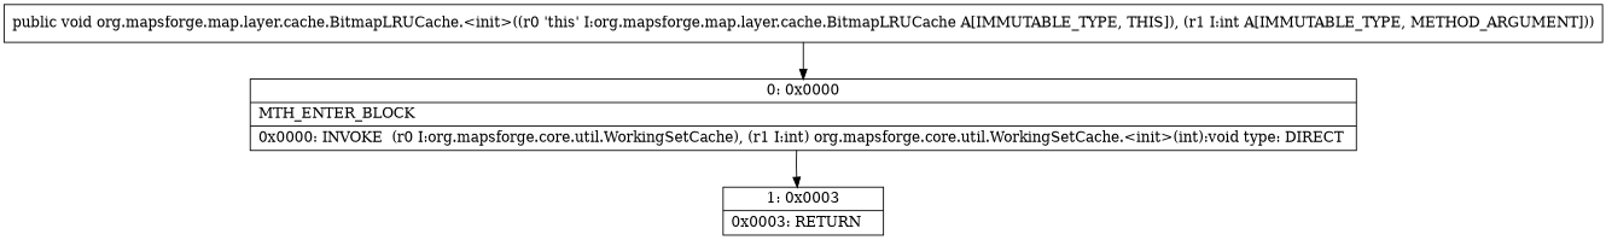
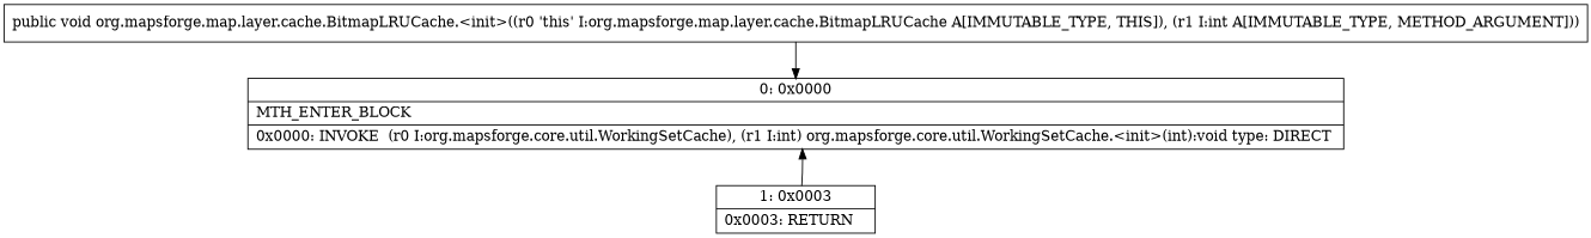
  digraph {
    node [shape=record]
    n1 [label="{0\:\ 0x0000|MTH_ENTER_BLOCK\l|0x0000: INVOKE  (r0 I:org.mapsforge.core.util.WorkingSetCache), (r1 I:int) org.mapsforge.core.util.WorkingSetCache.\<init\>(int):void type: DIRECT \l}"]
    n2 [label="{1\:\ 0x0003|0x0003: RETURN   \l}"]
    n3 [label="{public void org.mapsforge.map.layer.cache.BitmapLRUCache.\<init\>((r0 'this' I:org.mapsforge.map.layer.cache.BitmapLRUCache A[IMMUTABLE_TYPE, THIS]), (r1 I:int A[IMMUTABLE_TYPE, METHOD_ARGUMENT])) }"]
-   n1 -> n2
+   n2 -> n1
    n3 -> n1
  }
